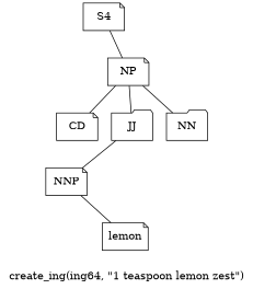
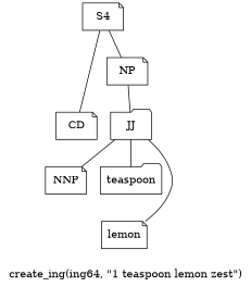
  graph {
    label="create_ing(ing64, \"1 teaspoon lemon zest\")"
    node [shape=note]
    n1 [label=S4]
    n2 [label=NP]
    n3 [label=CD]
    n4 [label=JJ shape=folder]
-   n5 [label=NN shape=folder]
    n6 [label=NNP]
+   n7 [label=teaspoon shape=folder]
    n8 [label=lemon]
    n1 -- n2
-   n2 -- n3
+   n1 -- n3
    n2 -- n4
-   n2 -- n5
    n4 -- n6
-   n6 -- n8
+   n4 -- n7
+   n4 -- n8
  }
